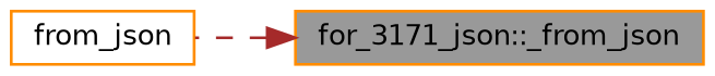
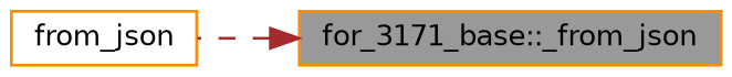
  digraph {
    rankdir=RL
    node [color=darkorange fontname=Helvetica fontsize=10 shape=box style=filled]
-   n1 [fillcolor=grey60 fontcolor=black height=0.2 label="for_3171_json::_from_json" width=0.4]
+   n1 [fillcolor=grey60 fontcolor=black height=0.2 label="for_3171_base::_from_json" width=0.4]
    n2 [fillcolor=white height=0.2 label=from_json width=0.4]
    n1 -> n2 [color=brown dir=back fontname=Helvetica fontsize=10 labelfontname=Helvetica labelfontsize=10 style=dashed]
  }
